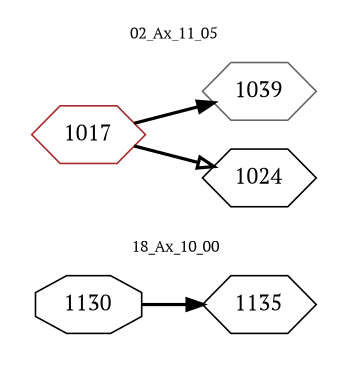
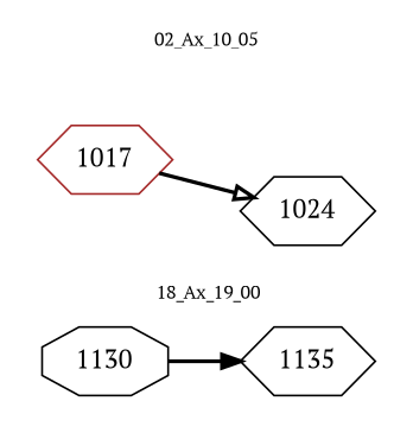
  digraph {
    fontname="PT Serif"
    rankdir=LR
    node [color=black fontname="PT Serif" shape=hexagon]
    edge [arrowhead=normal color=black fontname="PT Serif" style=bold]
    n1 [label=1130 shape=octagon]
    n2 [label=1135]
    n3 [color=brown label=1017]
    n4 [label=1024]
-   n5 [color=gray40 label=1039]
    subgraph cluster_1 {
      color=white
      fontsize=10
-     label="18_Ax_10_00"
+     label="18_Ax_19_00"
      n1
      n2
    }
    subgraph cluster_2 {
      color=white
      fontsize=10
-     label="02_Ax_11_05"
+     label="02_Ax_10_05"
      n3
      n4
-     n5
    }
    n1 -> n2
    n3 -> n4 [arrowhead=onormal]
-   n3 -> n5
  }
